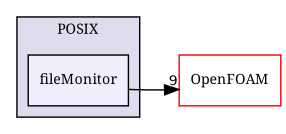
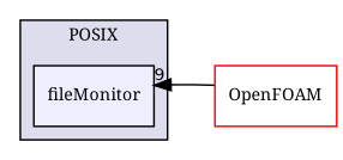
  digraph {
    compound=true
    rankdir=LR
    fontname="Noto Serif"
    node [fontname="Noto Serif" fontsize=10 shape=box]
    n1 [fillcolor="#eeeeff" label=fileMonitor pencolor=black style=filled]
    n2 [color=red label=OpenFOAM]
    subgraph cluster_1 {
      bgcolor="#ddddee"
      fontsize=10
      label=POSIX
      pencolor=black
      n1
    }
-   n1 -> n2 [headlabel=9 labeldistance=1.5 labelfontname=Helvetica labelfontsize=10 fontname="Noto Serif"]
+   n2 -> n1 [headlabel=9 labeldistance=1.5 labelfontname=Helvetica labelfontsize=10 fontname="Noto Serif"]
  }
